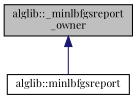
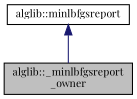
  digraph {
    fontname="Playfair Display"
    node [color=black fontname="Playfair Display" fontsize=10 shape=record style=filled]
    n1 [fillcolor=grey75 fontcolor=black height=0.2 label="alglib::_minlbfgsreport\l_owner" width=0.4]
    n2 [fillcolor=white height=0.2 label="alglib::minlbfgsreport" width=0.4]
-   n1 -> n2 [color=midnightblue dir=back fontname="Playfair Display" fontsize=10 labelfontname=Helvetica labelfontsize=10 style=solid]
+   n2 -> n1 [color=midnightblue dir=back fontname="Playfair Display" fontsize=10 labelfontname=Helvetica labelfontsize=10 style=solid]
  }
